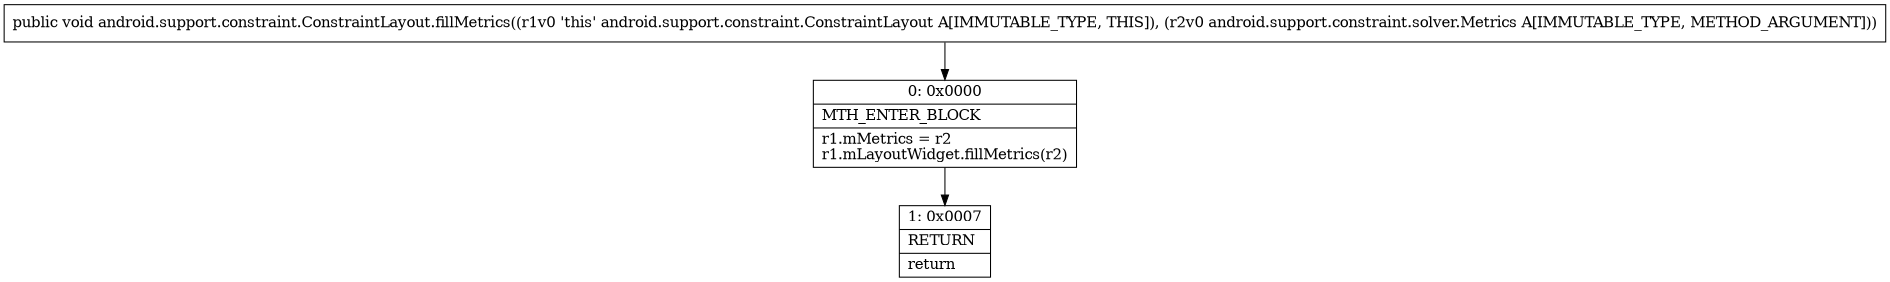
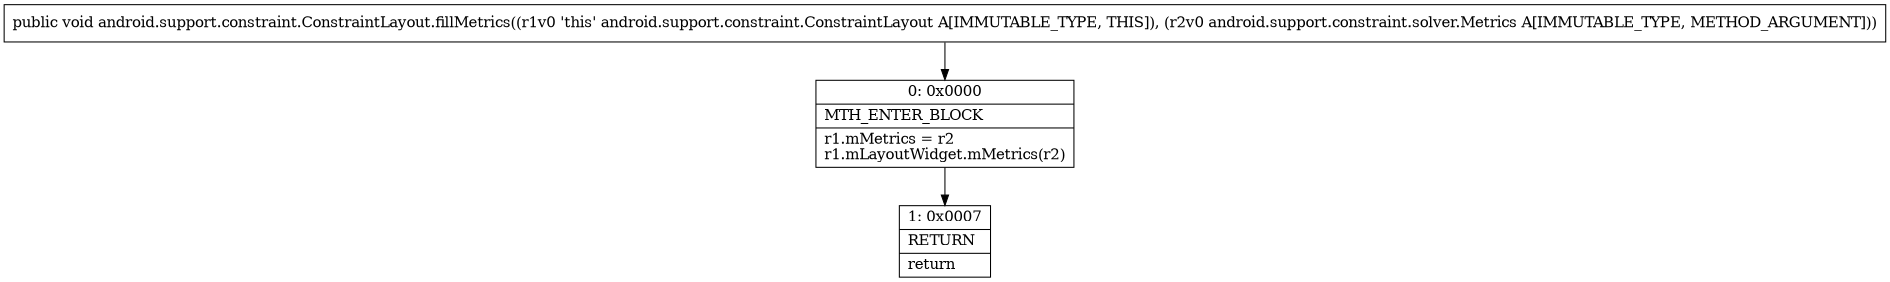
  digraph {
    node [shape=record]
-   n1 [label="{0\:\ 0x0000|MTH_ENTER_BLOCK\l|r1.mMetrics = r2\lr1.mLayoutWidget.fillMetrics(r2)\l}"]
+   n1 [label="{0\:\ 0x0000|MTH_ENTER_BLOCK\l|r1.mMetrics = r2\lr1.mLayoutWidget.mMetrics(r2)\l}"]
    n2 [label="{1\:\ 0x0007|RETURN\l|return\l}"]
    n3 [label="{public void android.support.constraint.ConstraintLayout.fillMetrics((r1v0 'this' android.support.constraint.ConstraintLayout A[IMMUTABLE_TYPE, THIS]), (r2v0 android.support.constraint.solver.Metrics A[IMMUTABLE_TYPE, METHOD_ARGUMENT])) }"]
    n1 -> n2
    n3 -> n1
  }
